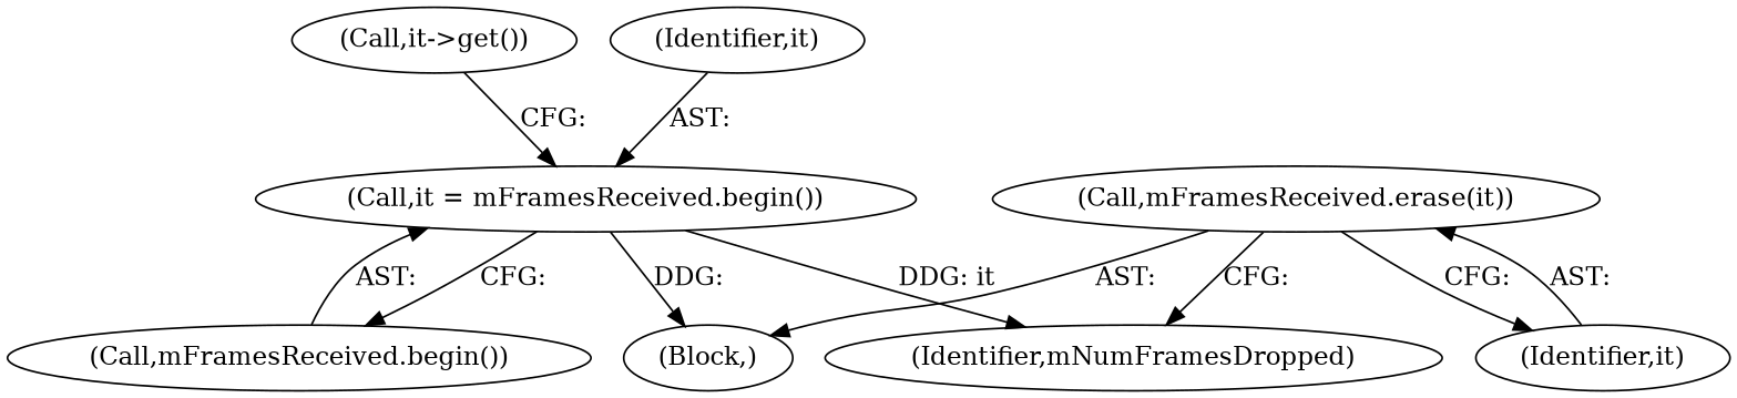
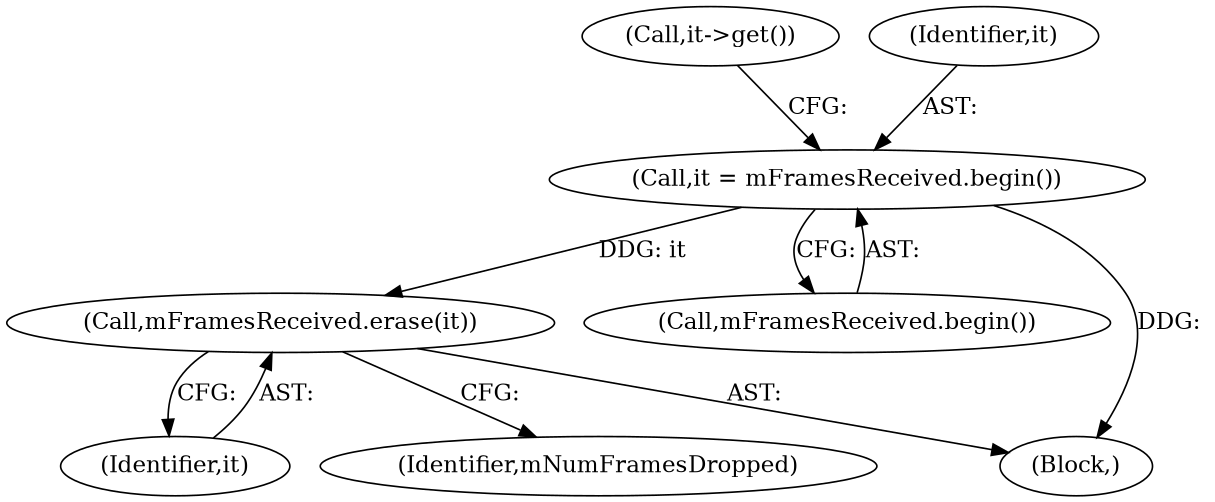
  digraph {
    n1 [label="(Call,it = mFramesReceived.begin())"]
    n2 [label="(Call,mFramesReceived.erase(it))"]
    n3 [label="(Call,mFramesReceived.begin())"]
    n4 [label="(Block,)"]
    n5 [label="(Identifier,it)"]
    n6 [label="(Identifier,mNumFramesDropped)"]
    n7 [label="(Call,it->get())"]
    n8 [label="(Identifier,it)"]
-   n1 -> n6 [label="DDG: it"]
+   n1 -> n2 [label="DDG: it"]
    n1 -> n3 [label="CFG: "]
    n1 -> n4 [label="DDG: "]
    n2 -> n4 [label="AST: "]
    n2 -> n5 [label="CFG: "]
    n2 -> n6 [label="CFG: "]
    n3 -> n1 [label="AST: "]
    n5 -> n2 [label="AST: "]
    n7 -> n1 [label="CFG: "]
    n8 -> n1 [label="AST: "]
  }
